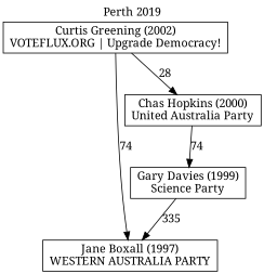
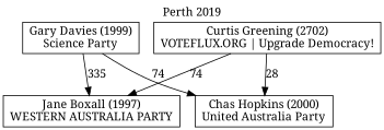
  digraph {
    fontname="Noto Serif"
    label="Perth 2019"
    labelloc=t
    mclimit=2
    node [fontname="Noto Serif" shape=box]
    edge [fontname="Noto Serif"]
    n1 [label="Jane Boxall (1997)\nWESTERN AUSTRALIA PARTY"]
    n2 [label="Chas Hopkins (2000)\nUnited Australia Party"]
    n3 [label="Gary Davies (1999)\nScience Party"]
-   n4 [label="Curtis Greening (2002)\nVOTEFLUX.ORG | Upgrade Democracy!"]
+   n4 [label="Curtis Greening (2702)\nVOTEFLUX.ORG | Upgrade Democracy!"]
    n3 -> n1 [label=335]
-   n2 -> n3 [label=74]
+   n3 -> n2 [label=74]
    n4 -> n1 [label=74]
    n4 -> n2 [label=28]
  }
